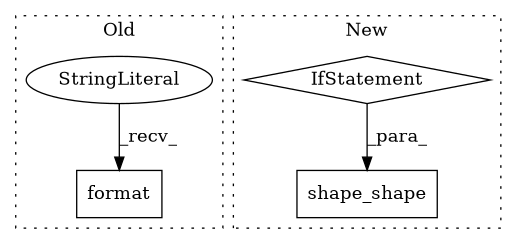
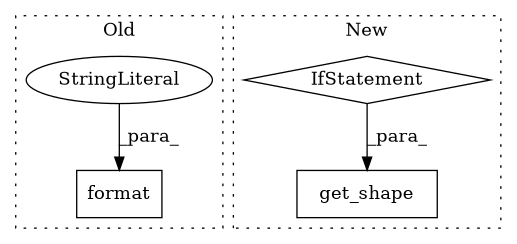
  digraph {
    node [a=32 shape=box]
    n1 [l="7,1" label=format s="13437,13454"]
    n2 [a=45 l=6 label=StringLiteral s=13430 shape=ellipse]
-   n3 [l=11 label=shape_shape s=13677]
+   n3 [l=11 label=get_shape s=13677]
    n4 [a=25 l="4,2" label=IfStatement s="13590,13611" shape=diamond]
    subgraph cluster_1 {
      label=Old
      style=dotted
      n1
      n2
    }
    subgraph cluster_2 {
      label=New
      style=dotted
      n3
      n4
    }
-   n2 -> n1 [label=_recv_]
+   n2 -> n1 [label=_para_]
    n4 -> n3 [label=_para_]
  }
